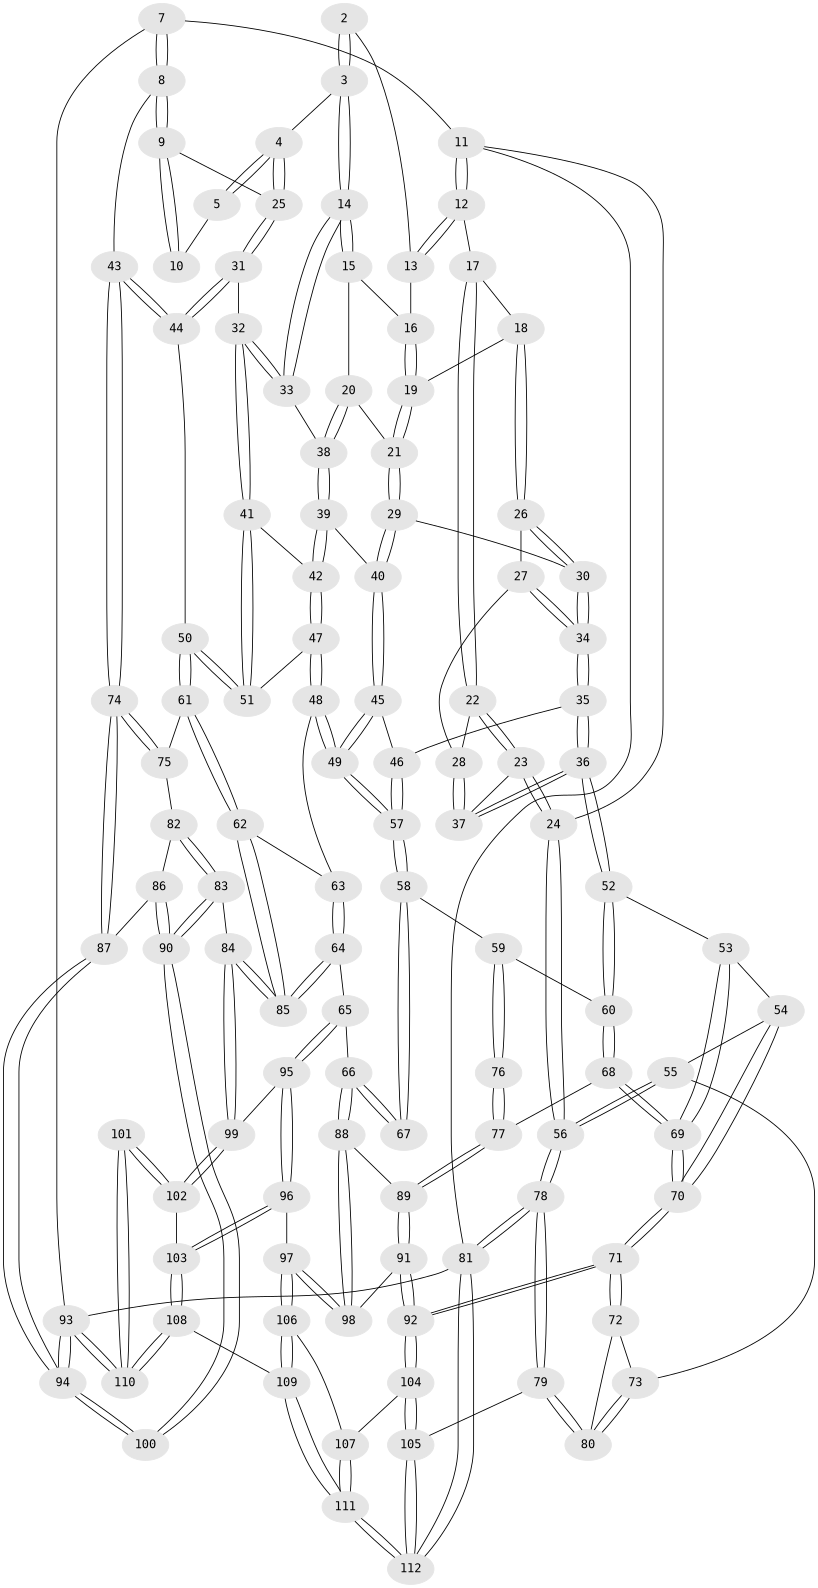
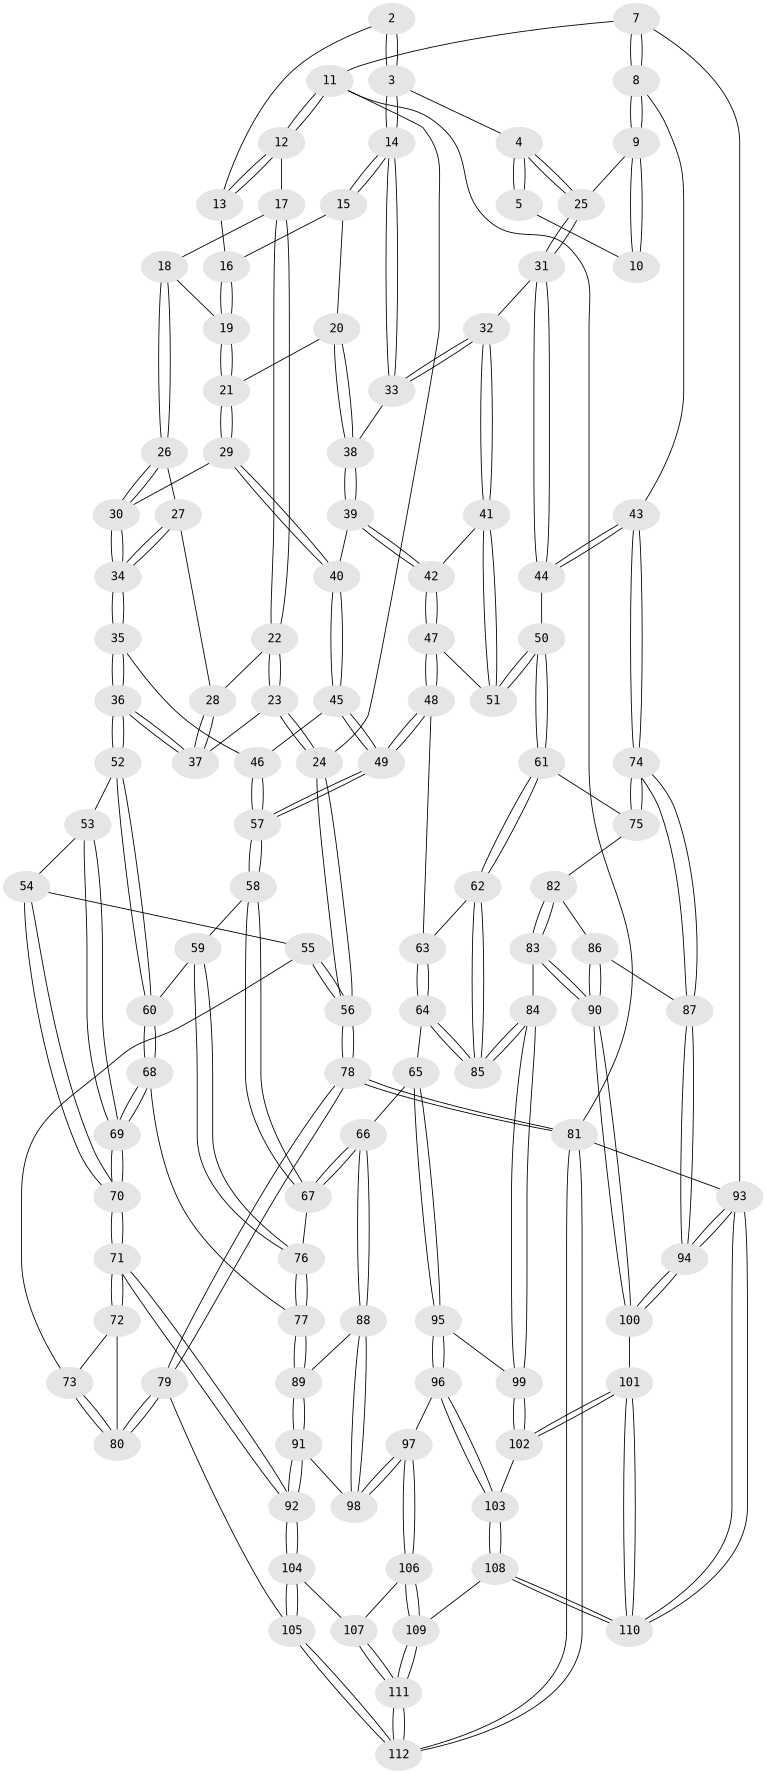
  graph {
    fontname="DejaVu Sans Mono"
    node [color=gray90 fontname="DejaVu Sans Mono" style=filled]
    edge [fontname="DejaVu Sans Mono"]
    2
    3
    13
    7
    8
    11
    93
    4
    14
    16
    5
    25
    15
    33
    10
    31
    9
    43
    12
    24
    81
    94
    110
    44
    74
    17
    56
    112
    18
    22
    19
    20
    38
    21
    26
    23
    28
    27
    30
    29
    39
    40
    37
    78
    32
    34
    35
    45
    41
    50
    42
    51
    36
    46
    52
    57
    53
    60
    47
    49
    48
    75
    87
    61
    58
    63
    64
    62
    54
    69
    68
    55
    70
    73
    71
    80
    79
    59
    67
    76
    77
    85
    82
    65
    66
    95
    88
    99
    96
    89
    98
    72
    92
    104
    83
    86
    91
    105
    84
    90
    100
    102
    101
    107
    97
    103
    106
    108
    109
    111
    2 -- 3
    2 -- 3
    2 -- 13
    3 -- 4
    3 -- 14
    3 -- 14
    13 -- 16
    7 -- 8
    7 -- 8
    7 -- 11
    7 -- 93
    8 -- 9
    8 -- 9
    8 -- 43
    11 -- 12
    11 -- 12
    11 -- 24
    11 -- 81
    93 -- 94
    93 -- 94
    93 -- 110
    93 -- 110
    4 -- 5
    4 -- 5
    4 -- 25
    4 -- 25
    14 -- 15
    14 -- 15
    14 -- 33
    14 -- 33
    16 -- 19
    16 -- 19
    5 -- 10
    25 -- 31
    25 -- 31
    15 -- 16
    15 -- 20
    33 -- 38
    31 -- 44
    31 -- 44
    31 -- 32
    9 -- 25
    9 -- 10
    9 -- 10
    43 -- 44
    43 -- 44
    43 -- 74
    43 -- 74
    12 -- 13
    12 -- 13
    12 -- 17
    24 -- 56
    24 -- 56
    81 -- 93
    81 -- 112
    81 -- 112
    94 -- 100
    94 -- 100
    44 -- 50
    74 -- 75
    74 -- 75
    74 -- 87
    74 -- 87
    17 -- 18
    17 -- 22
    17 -- 22
    56 -- 78
    56 -- 78
    18 -- 19
    18 -- 26
    18 -- 26
    22 -- 23
    22 -- 23
    22 -- 28
    19 -- 21
    19 -- 21
    20 -- 38
    20 -- 38
    20 -- 21
    38 -- 39
    38 -- 39
    21 -- 29
    21 -- 29
    26 -- 27
    26 -- 30
    26 -- 30
    23 -- 24
    23 -- 24
    23 -- 37
    28 -- 37
    28 -- 37
    27 -- 28
    27 -- 34
    27 -- 34
    30 -- 34
    30 -- 34
    29 -- 30
    29 -- 40
    29 -- 40
    39 -- 40
    39 -- 42
    39 -- 42
    40 -- 45
    40 -- 45
    78 -- 81
    78 -- 81
    78 -- 79
    78 -- 79
    32 -- 33
    32 -- 33
    32 -- 41
    32 -- 41
    34 -- 35
    34 -- 35
    35 -- 36
    35 -- 36
    35 -- 46
    45 -- 46
    45 -- 49
    45 -- 49
    41 -- 42
    41 -- 51
    41 -- 51
    50 -- 51
    50 -- 51
    50 -- 61
    50 -- 61
    42 -- 47
    42 -- 47
    36 -- 37
    36 -- 37
    36 -- 52
    36 -- 52
    46 -- 57
    46 -- 57
    52 -- 53
    52 -- 60
    52 -- 60
    57 -- 58
    57 -- 58
    53 -- 54
    53 -- 69
    53 -- 69
    60 -- 68
    60 -- 68
    47 -- 51
    47 -- 48
    47 -- 48
    49 -- 57
    49 -- 57
    48 -- 49
    48 -- 49
    48 -- 63
    75 -- 82
    87 -- 94
    87 -- 94
    61 -- 75
    61 -- 62
    61 -- 62
    58 -- 59
    58 -- 67
    58 -- 67
    63 -- 64
    63 -- 64
    64 -- 85
    64 -- 85
    64 -- 65
    62 -- 63
    62 -- 85
    62 -- 85
    54 -- 55
    54 -- 70
    54 -- 70
    69 -- 70
    69 -- 70
    68 -- 69
    68 -- 69
    68 -- 77
    55 -- 56
    55 -- 56
    55 -- 73
    70 -- 71
    70 -- 71
    73 -- 80
    73 -- 80
    71 -- 72
    71 -- 72
    71 -- 92
    71 -- 92
    79 -- 80
    79 -- 80
    79 -- 105
    59 -- 60
    59 -- 76
    59 -- 76
+   67 -- 76
    76 -- 77
    76 -- 77
    77 -- 89
    77 -- 89
    82 -- 83
    82 -- 83
    82 -- 86
    65 -- 66
    65 -- 95
    65 -- 95
    66 -- 67
    66 -- 67
    66 -- 88
    66 -- 88
    95 -- 99
    95 -- 96
    95 -- 96
    88 -- 89
    88 -- 98
    88 -- 98
    99 -- 102
    99 -- 102
    96 -- 97
    96 -- 103
    96 -- 103
    89 -- 91
    89 -- 91
    72 -- 73
    72 -- 80
    92 -- 104
    92 -- 104
    104 -- 105
    104 -- 105
    104 -- 107
    83 -- 84
    83 -- 90
    83 -- 90
    86 -- 87
    86 -- 90
    86 -- 90
    91 -- 98
    91 -- 92
    91 -- 92
    105 -- 112
    105 -- 112
    84 -- 85
    84 -- 85
    84 -- 99
    84 -- 99
    90 -- 100
    90 -- 100
+   100 -- 101
    102 -- 103
    101 -- 110
    101 -- 110
    101 -- 102
    101 -- 102
    107 -- 111
    107 -- 111
    97 -- 98
    97 -- 98
    97 -- 106
    97 -- 106
    103 -- 108
    103 -- 108
    106 -- 107
    106 -- 109
    106 -- 109
    108 -- 110
    108 -- 110
    108 -- 109
    109 -- 111
    109 -- 111
    111 -- 112
    111 -- 112
  }
